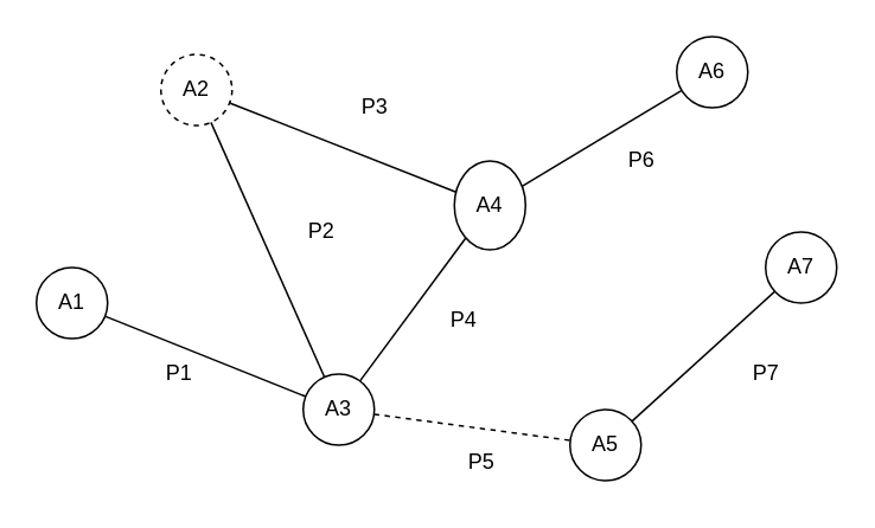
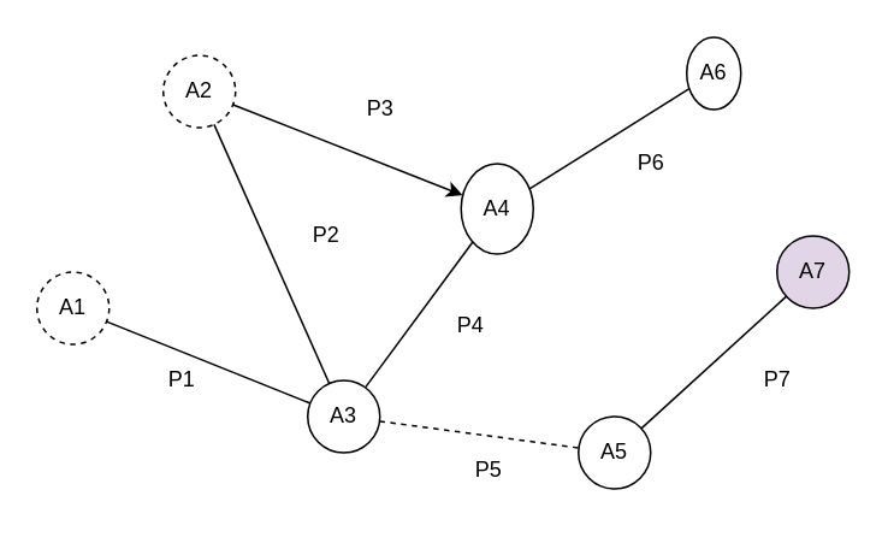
  <mxCell id="0" />
  <mxCell id="1" parent="0" />
- <mxCell id="2" value="A1" style="ellipse;whiteSpace=wrap;html=1;aspect=fixed;" vertex="1" parent="1"><mxGeometry x="20" y="150" width="40" height="40" as="geometry" /></mxCell>
+ <mxCell id="2" value="A1" style="ellipse;whiteSpace=wrap;html=1;aspect=fixed;dashed=1;" vertex="1" parent="1"><mxGeometry x="20" y="150" width="40" height="40" as="geometry" /></mxCell>
  <mxCell id="3" value="A2" style="ellipse;whiteSpace=wrap;html=1;aspect=fixed;dashed=1;" vertex="1" parent="1"><mxGeometry x="90" y="30" width="40" height="40" as="geometry" /></mxCell>
  <mxCell id="4" value="A5" style="ellipse;whiteSpace=wrap;html=1;aspect=fixed;" vertex="1" parent="1"><mxGeometry x="320" y="230" width="40" height="40" as="geometry" /></mxCell>
- <mxCell id="5" value="A6" style="ellipse;whiteSpace=wrap;html=1;aspect=fixed;" vertex="1" parent="1"><mxGeometry x="380" y="20" width="40" height="40" as="geometry" /></mxCell>
+ <mxCell id="5" value="A6" style="ellipse;whiteSpace=wrap;html=1;aspect=fixed;" vertex="1" parent="1"><mxGeometry x="380" y="20" width="30" height="40" as="geometry" /></mxCell>
  <mxCell id="6" value="A3" style="ellipse;whiteSpace=wrap;html=1;aspect=fixed;" vertex="1" parent="1"><mxGeometry x="170" y="210" width="40" height="40" as="geometry" /></mxCell>
  <mxCell id="7" value="A4" style="ellipse;whiteSpace=wrap;html=1;aspect=fixed;" vertex="1" parent="1"><mxGeometry x="255" y="90" width="40" height="50" as="geometry" /></mxCell>
  <mxCell id="8" value="" style="endArrow=none;html=1;rounded=0;" edge="1" parent="1" source="6" target="2"><mxGeometry width="50" height="50" relative="1" as="geometry"><mxPoint x="250" y="320" as="sourcePoint" /><mxPoint x="300" y="270" as="targetPoint" /></mxGeometry></mxCell>
- <mxCell id="9" value="" style="endArrow=none;html=1;rounded=0;" edge="1" parent="1" source="3" target="7"><mxGeometry width="50" height="50" relative="1" as="geometry"><mxPoint x="250" y="320" as="sourcePoint" /><mxPoint x="300" y="270" as="targetPoint" /></mxGeometry></mxCell>
+ <mxCell id="9" value="" style="endArrow=classic;html=1;rounded=0;" edge="1" parent="1" source="3" target="7"><mxGeometry width="50" height="50" relative="1" as="geometry"><mxPoint x="250" y="320" as="sourcePoint" /><mxPoint x="300" y="270" as="targetPoint" /></mxGeometry></mxCell>
  <mxCell id="10" value="" style="endArrow=none;html=1;rounded=0;" edge="1" parent="1" source="6" target="7"><mxGeometry width="50" height="50" relative="1" as="geometry"><mxPoint x="250" y="320" as="sourcePoint" /><mxPoint x="300" y="270" as="targetPoint" /></mxGeometry></mxCell>
  <mxCell id="11" value="" style="endArrow=none;html=1;rounded=0;" edge="1" parent="1" source="7" target="5"><mxGeometry width="50" height="50" relative="1" as="geometry"><mxPoint x="250" y="320" as="sourcePoint" /><mxPoint x="300" y="270" as="targetPoint" /></mxGeometry></mxCell>
  <mxCell id="12" value="" style="endArrow=none;html=1;rounded=0;dashed=1;" edge="1" parent="1" source="6" target="4"><mxGeometry width="50" height="50" relative="1" as="geometry"><mxPoint x="250" y="320" as="sourcePoint" /><mxPoint x="300" y="270" as="targetPoint" /></mxGeometry></mxCell>
  <mxCell id="13" value="" style="endArrow=none;html=1;rounded=0;" edge="1" parent="1" source="6" target="3"><mxGeometry width="50" height="50" relative="1" as="geometry"><mxPoint x="250" y="320" as="sourcePoint" /><mxPoint x="300" y="270" as="targetPoint" /></mxGeometry></mxCell>
- <mxCell id="14" value="A7" style="ellipse;whiteSpace=wrap;html=1;aspect=fixed;" vertex="1" parent="1"><mxGeometry x="430" y="130" width="40" height="40" as="geometry" /></mxCell>
+ <mxCell id="14" value="A7" style="ellipse;whiteSpace=wrap;html=1;aspect=fixed;fillColor=#e1d5e7;" vertex="1" parent="1"><mxGeometry x="430" y="130" width="40" height="40" as="geometry" /></mxCell>
  <mxCell id="15" value="" style="endArrow=none;html=1;rounded=0;" edge="1" parent="1" source="4" target="14"><mxGeometry width="50" height="50" relative="1" as="geometry"><mxPoint x="250" y="320" as="sourcePoint" /><mxPoint x="300" y="270" as="targetPoint" /></mxGeometry></mxCell>
  <mxCell id="16" value="" style="shape=image;html=1;verticalAlign=top;verticalLabelPosition=bottom;labelBackgroundColor=#ffffff;imageAspect=0;aspect=fixed;image=https://cdn4.iconfinder.com/data/icons/48-bubbles/48/12.File-128.png" vertex="1" parent="1"><mxGeometry x="180" y="50" width="20" height="20" as="geometry" /></mxCell>
  <mxCell id="17" value="" style="shape=image;html=1;verticalAlign=top;verticalLabelPosition=bottom;labelBackgroundColor=#ffffff;imageAspect=0;aspect=fixed;image=https://cdn4.iconfinder.com/data/icons/48-bubbles/48/12.File-128.png" vertex="1" parent="1"><mxGeometry x="70" y="200" width="20" height="20" as="geometry" /></mxCell>
  <mxCell id="18" value="" style="shape=image;html=1;verticalAlign=top;verticalLabelPosition=bottom;labelBackgroundColor=#ffffff;imageAspect=0;aspect=fixed;image=https://cdn4.iconfinder.com/data/icons/48-bubbles/48/12.File-128.png" vertex="1" parent="1"><mxGeometry x="150" y="120" width="20" height="20" as="geometry" /></mxCell>
  <mxCell id="19" value="" style="shape=image;html=1;verticalAlign=top;verticalLabelPosition=bottom;labelBackgroundColor=#ffffff;imageAspect=0;aspect=fixed;image=https://cdn4.iconfinder.com/data/icons/48-bubbles/48/12.File-128.png" vertex="1" parent="1"><mxGeometry x="235" y="170" width="20" height="20" as="geometry" /></mxCell>
  <mxCell id="20" value="" style="shape=image;html=1;verticalAlign=top;verticalLabelPosition=bottom;labelBackgroundColor=#ffffff;imageAspect=0;aspect=fixed;image=https://cdn4.iconfinder.com/data/icons/48-bubbles/48/12.File-128.png" vertex="1" parent="1"><mxGeometry x="240" y="250" width="20" height="20" as="geometry" /></mxCell>
  <mxCell id="21" value="" style="shape=image;html=1;verticalAlign=top;verticalLabelPosition=bottom;labelBackgroundColor=#ffffff;imageAspect=0;aspect=fixed;image=https://cdn4.iconfinder.com/data/icons/48-bubbles/48/12.File-128.png" vertex="1" parent="1"><mxGeometry x="400" y="200" width="20" height="20" as="geometry" /></mxCell>
  <mxCell id="22" value="" style="shape=image;html=1;verticalAlign=top;verticalLabelPosition=bottom;labelBackgroundColor=#ffffff;imageAspect=0;aspect=fixed;image=https://cdn4.iconfinder.com/data/icons/48-bubbles/48/12.File-128.png" vertex="1" parent="1"><mxGeometry x="330" y="80" width="20" height="20" as="geometry" /></mxCell>
  <mxCell id="23" value="P1" style="text;html=1;align=center;verticalAlign=middle;resizable=0;points=[];autosize=1;strokeColor=none;fillColor=none;" vertex="1" parent="1"><mxGeometry x="80" y="195" width="40" height="30" as="geometry" /></mxCell>
  <mxCell id="24" value="P2" style="text;html=1;align=center;verticalAlign=middle;resizable=0;points=[];autosize=1;strokeColor=none;fillColor=none;" vertex="1" parent="1"><mxGeometry x="160" y="115" width="40" height="30" as="geometry" /></mxCell>
  <mxCell id="25" value="P3" style="text;html=1;align=center;verticalAlign=middle;resizable=0;points=[];autosize=1;strokeColor=none;fillColor=none;" vertex="1" parent="1"><mxGeometry x="190" y="45" width="40" height="30" as="geometry" /></mxCell>
  <mxCell id="26" value="P4" style="text;html=1;align=center;verticalAlign=middle;resizable=0;points=[];autosize=1;strokeColor=none;fillColor=none;" vertex="1" parent="1"><mxGeometry x="240" y="165" width="40" height="30" as="geometry" /></mxCell>
  <mxCell id="27" value="P5" style="text;html=1;align=center;verticalAlign=middle;resizable=0;points=[];autosize=1;strokeColor=none;fillColor=none;" vertex="1" parent="1"><mxGeometry x="250" y="245" width="40" height="30" as="geometry" /></mxCell>
  <mxCell id="28" value="P6" style="text;html=1;align=center;verticalAlign=middle;resizable=0;points=[];autosize=1;strokeColor=none;fillColor=none;" vertex="1" parent="1"><mxGeometry x="340" y="75" width="40" height="30" as="geometry" /></mxCell>
  <mxCell id="29" value="P7" style="text;html=1;align=center;verticalAlign=middle;resizable=0;points=[];autosize=1;strokeColor=none;fillColor=none;" vertex="1" parent="1"><mxGeometry x="410" y="195" width="40" height="30" as="geometry" /></mxCell>
